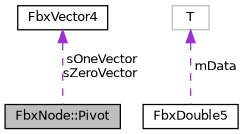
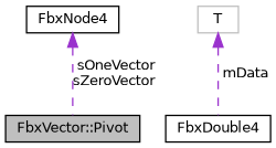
  digraph {
    node [color=black fillcolor=white fontname=Helvetica fontsize=10 shape=record style=filled]
    edge [color=darkorchid3 dir=back fontname=Helvetica fontsize=10 labelfontname=Helvetica labelfontsize=10 style=dashed]
-   n1 [fillcolor=grey75 fontcolor=black height=0.2 label="FbxNode::Pivot" width=0.4]
-   n2 [height=0.2 label=FbxVector4 width=0.4]
-   n3 [height=0.2 label=FbxDouble5 width=0.4]
+   n1 [fillcolor=grey75 fontcolor=black height=0.2 label="FbxVector::Pivot" width=0.4]
+   n2 [height=0.2 label=FbxNode4 width=0.4]
+   n3 [height=0.2 label=FbxDouble4 width=0.4]
    n4 [color=grey75 height=0.2 label=T width=0.4]
    n2 -> n1 [label=" sOneVector\nsZeroVector"]
    n4 -> n3 [label=" mData"]
  }
